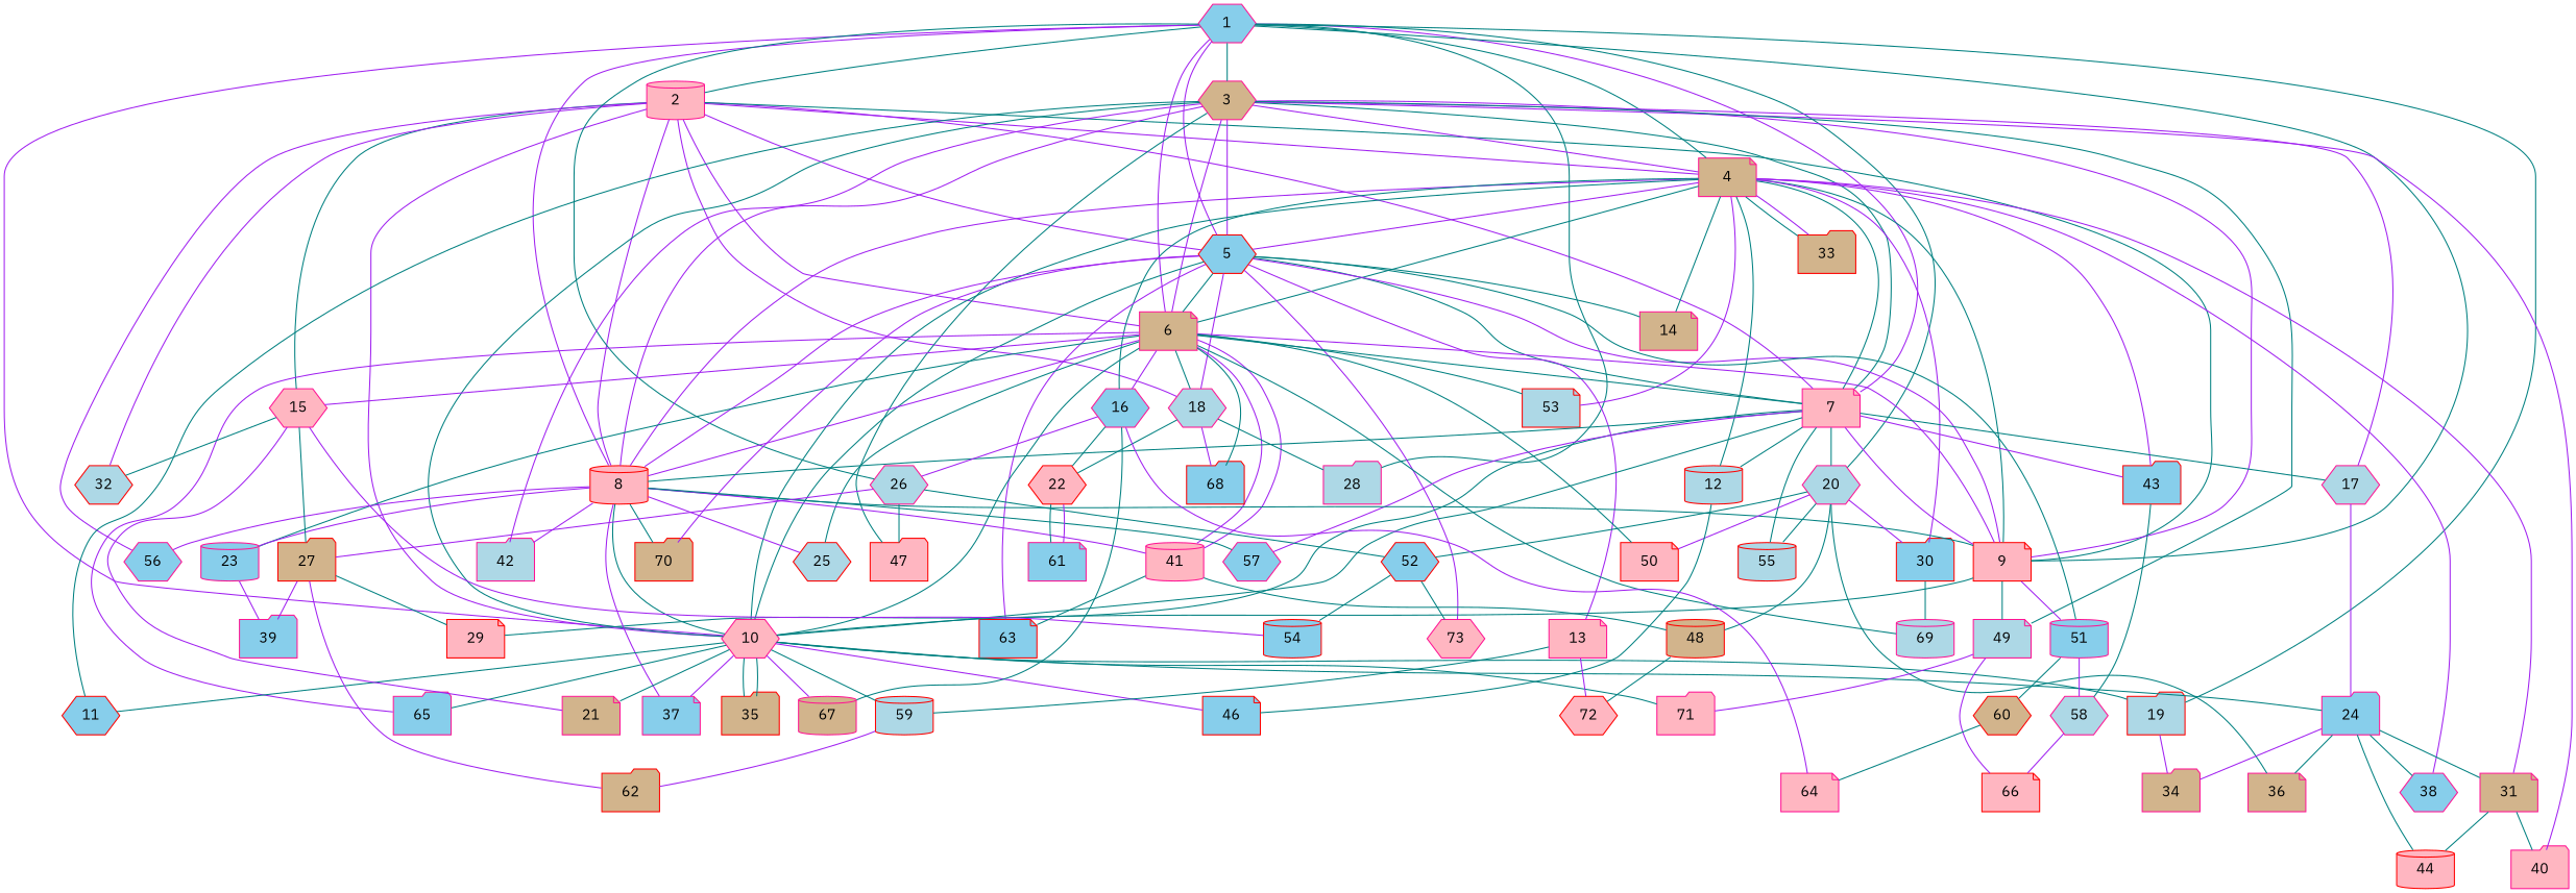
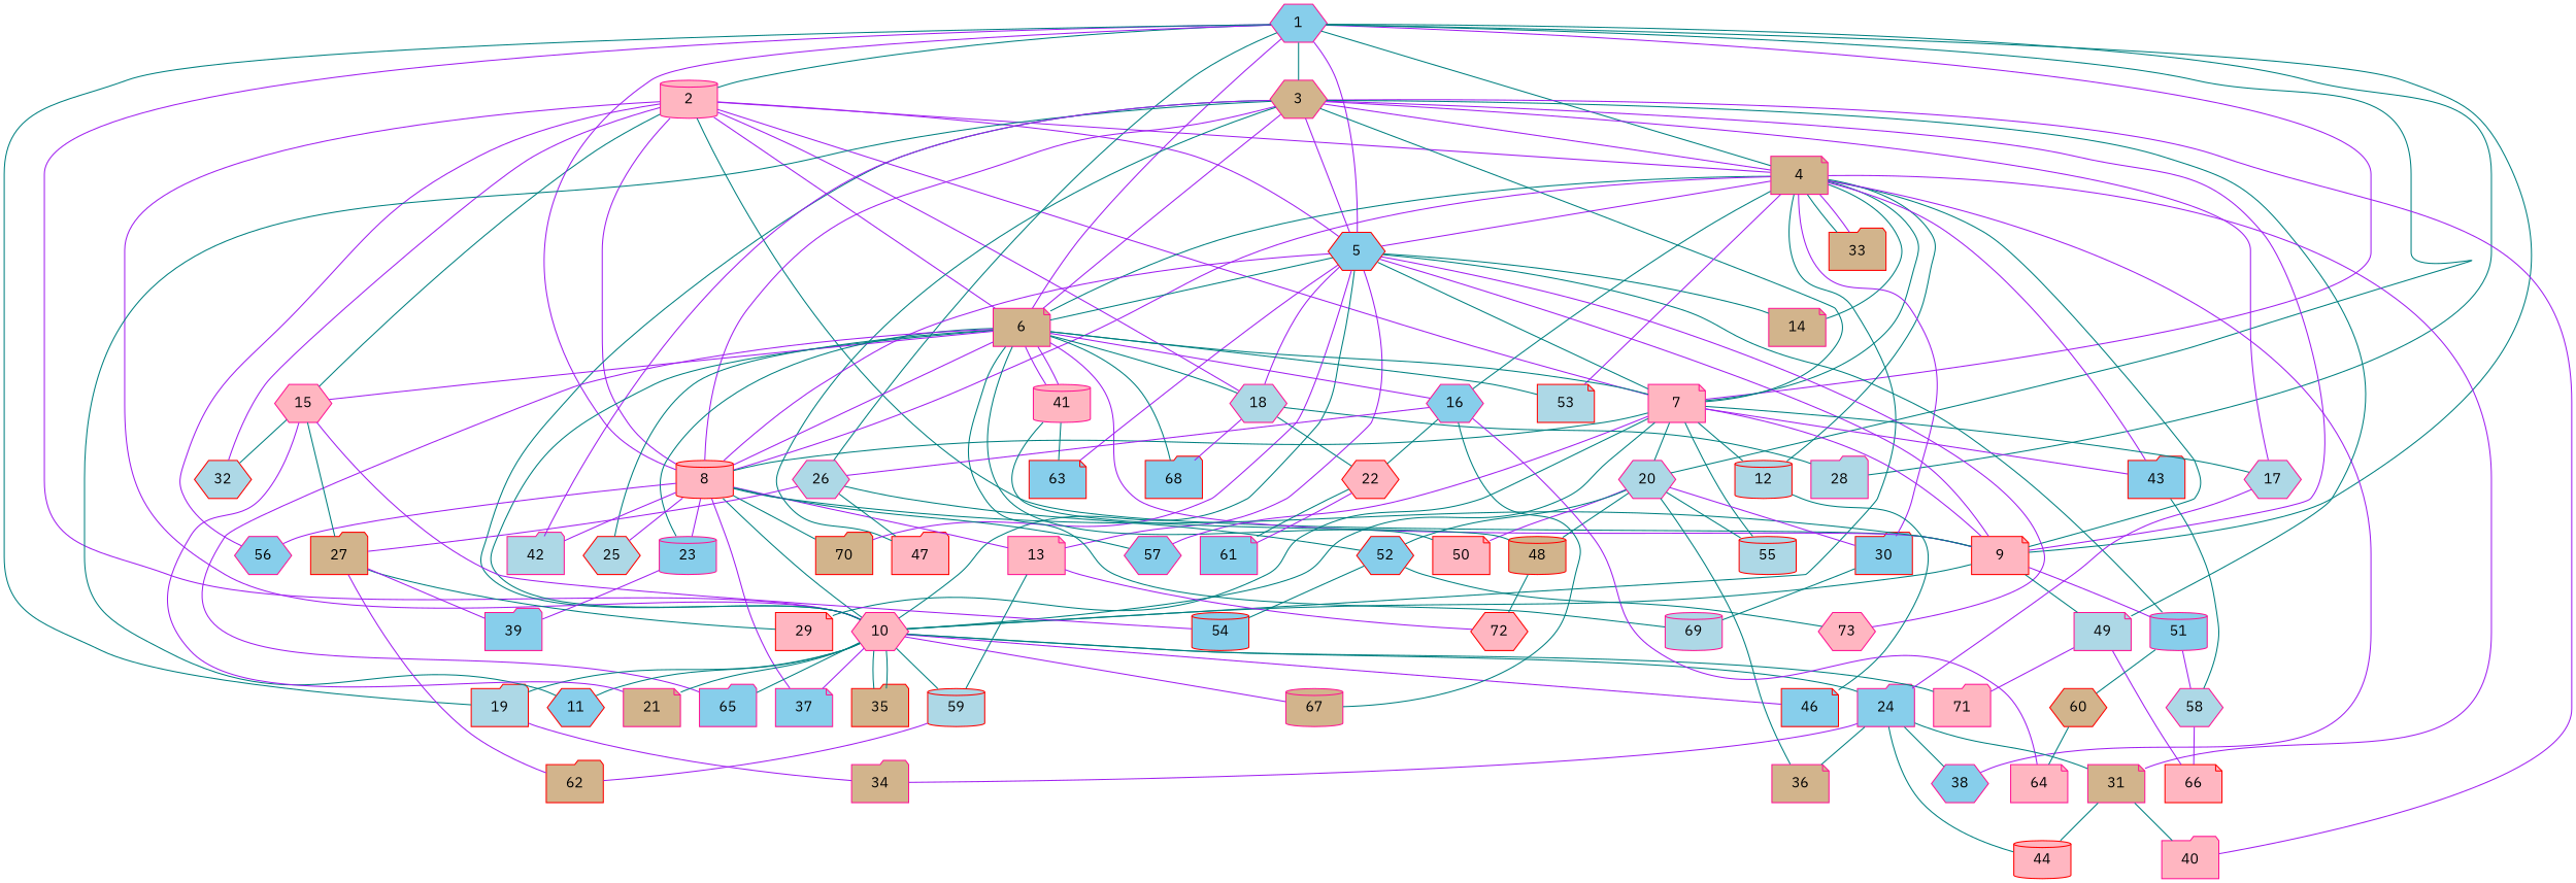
  graph {
    fontname="IBM Plex Sans"
    node [color=deeppink fillcolor=skyblue fontname="IBM Plex Sans" shape=hexagon style=filled]
    edge [color=teal fontname="IBM Plex Sans"]
    2 [fillcolor=lightpink shape=cylinder]
    1
    3 [fillcolor=tan]
    4 [fillcolor=tan shape=note]
    5 [color=red]
    6 [fillcolor=tan shape=note]
    7 [fillcolor=lightpink shape=note]
    8 [color=red fillcolor=lightpink shape=cylinder]
    9 [color=red fillcolor=lightpink shape=note]
    10 [fillcolor=lightpink]
    19 [color=red fillcolor=lightblue shape=folder]
    20 [fillcolor=lightblue]
    26 [fillcolor=lightblue]
    28 [fillcolor=lightblue shape=folder]
    15 [fillcolor=lightpink]
    32 [color=red fillcolor=lightblue]
    56
    18 [fillcolor=lightblue]
    11 [color=red]
    17 [fillcolor=lightblue]
    40 [fillcolor=lightpink shape=folder]
    42 [fillcolor=lightblue shape=folder]
    47 [color=red fillcolor=lightpink shape=folder]
    49 [fillcolor=lightblue shape=note]
    12 [color=red fillcolor=lightblue shape=cylinder]
    14 [fillcolor=tan shape=note]
    16
    30 [color=red shape=folder]
    31 [fillcolor=tan shape=note]
    33 [color=red fillcolor=tan shape=folder]
    38
    43 [color=red shape=folder]
    53 [color=red fillcolor=lightblue shape=note]
    13 [fillcolor=lightpink shape=note]
    51 [shape=cylinder]
    63 [color=red shape=note]
    70 [color=red fillcolor=tan shape=folder]
    73 [fillcolor=lightpink]
    23 [shape=cylinder]
    25 [color=red fillcolor=lightblue]
    41 [fillcolor=lightpink shape=cylinder]
    50 [color=red fillcolor=lightpink shape=note]
    65 [shape=folder]
    68 [color=red shape=folder]
    69 [fillcolor=lightblue shape=cylinder]
    29 [color=red fillcolor=lightpink shape=note]
    55 [color=red fillcolor=lightblue shape=cylinder]
    57
    37 [shape=note]
    21 [fillcolor=tan shape=note]
    24 [shape=folder]
    35 [color=red fillcolor=tan shape=folder]
    46 [color=red shape=note]
    59 [color=red fillcolor=lightblue shape=cylinder]
    67 [fillcolor=tan shape=cylinder]
    71 [fillcolor=lightpink shape=folder]
    34 [fillcolor=tan shape=folder]
    36 [fillcolor=tan shape=note]
    48 [color=red fillcolor=tan shape=cylinder]
    52 [color=red]
    27 [color=red fillcolor=tan shape=folder]
    54 [color=red shape=cylinder]
    66 [color=red fillcolor=lightpink shape=note]
    22 [color=red fillcolor=lightpink]
    64 [fillcolor=lightpink shape=note]
    44 [color=red fillcolor=lightpink shape=cylinder]
    58 [fillcolor=lightblue]
    72 [color=red fillcolor=lightpink]
    60 [color=red fillcolor=tan]
    39 [shape=folder]
    62 [color=red fillcolor=tan shape=folder]
    61 [shape=note]
    2 -- 4 [color=purple]
    2 -- 5 [color=purple]
    2 -- 6 [color=purple]
    2 -- 7 [color=purple]
    2 -- 8 [color=purple]
    2 -- 9
    2 -- 10 [color=purple]
    2 -- 15
    2 -- 32 [color=purple]
    2 -- 56 [color=purple]
    2 -- 18 [color=purple]
    1 -- 2
    1 -- 3
    1 -- 4
    1 -- 5 [color=purple]
    1 -- 6 [color=purple]
    1 -- 7 [color=purple]
    1 -- 8 [color=purple]
    1 -- 9
    1 -- 10 [color=purple]
    1 -- 19
    1 -- 20
    1 -- 26
    1 -- 28
    3 -- 4 [color=purple]
    3 -- 5 [color=purple]
    3 -- 6 [color=purple]
    3 -- 7
    3 -- 8 [color=purple]
    3 -- 9 [color=purple]
    3 -- 10
    3 -- 11
    3 -- 17 [color=purple]
    3 -- 40 [color=purple]
    3 -- 42 [color=purple]
    3 -- 47
    3 -- 49
    4 -- 5 [color=purple]
    4 -- 6
    4 -- 7
    4 -- 8 [color=purple]
    4 -- 9
    4 -- 10
    4 -- 12
    4 -- 14
    4 -- 16
    4 -- 30 [color=purple]
    4 -- 31 [color=purple]
    4 -- 33
    4 -- 33 [color=purple]
    4 -- 38 [color=purple]
    4 -- 43 [color=purple]
    4 -- 53 [color=purple]
    5 -- 6
    5 -- 7
    5 -- 8 [color=purple]
    5 -- 9 [color=purple]
    5 -- 10
    5 -- 18 [color=purple]
    5 -- 14
    5 -- 13 [color=purple]
    5 -- 51
    5 -- 63 [color=purple]
    5 -- 70 [color=purple]
    5 -- 73 [color=purple]
    6 -- 7
    6 -- 8 [color=purple]
    6 -- 9 [color=purple]
    6 -- 10
    6 -- 15 [color=purple]
    6 -- 18
    6 -- 16 [color=purple]
    6 -- 53
    6 -- 23
    6 -- 25
    6 -- 41 [color=purple]
    6 -- 41 [color=purple]
    6 -- 50
    6 -- 65 [color=purple]
    6 -- 68
    6 -- 69
    7 -- 8
    7 -- 9 [color=purple]
    7 -- 10
    7 -- 20
    7 -- 17
    7 -- 12
    7 -- 43 [color=purple]
    7 -- 29
    7 -- 55
    7 -- 57 [color=purple]
    8 -- 9
    8 -- 10
    8 -- 56 [color=purple]
    8 -- 42 [color=purple]
-   8 -- 41 [color=purple]
+   8 -- 13 [color=purple]
    8 -- 70
    8 -- 23 [color=purple]
    8 -- 25 [color=purple]
    8 -- 57
    8 -- 37 [color=purple]
    9 -- 10
    9 -- 49
    9 -- 51 [color=purple]
    10 -- 19
    10 -- 11
    10 -- 65
    10 -- 37 [color=purple]
    10 -- 21
    10 -- 24
    10 -- 35
    10 -- 35
    10 -- 46 [color=purple]
    10 -- 59
    10 -- 67 [color=purple]
    10 -- 71
    19 -- 34 [color=purple]
    20 -- 30 [color=purple]
    20 -- 50 [color=purple]
    20 -- 55
    20 -- 36
    20 -- 48
    20 -- 52
    26 -- 47
    26 -- 52
    26 -- 27 [color=purple]
    15 -- 32
    15 -- 21 [color=purple]
    15 -- 27
    15 -- 54 [color=purple]
    18 -- 28
    18 -- 68 [color=purple]
    18 -- 22
    17 -- 24 [color=purple]
    49 -- 71 [color=purple]
    49 -- 66 [color=purple]
    12 -- 46
    16 -- 26 [color=purple]
    16 -- 67
    16 -- 22
    16 -- 64 [color=purple]
    30 -- 69
    31 -- 40
    31 -- 44
    43 -- 58
    13 -- 59
    13 -- 72 [color=purple]
    51 -- 58 [color=purple]
    51 -- 60
    23 -- 39 [color=purple]
    41 -- 63
    41 -- 48
    24 -- 31
    24 -- 38
    24 -- 34 [color=purple]
    24 -- 36
    24 -- 44
    59 -- 62 [color=purple]
    48 -- 72
    52 -- 73
    52 -- 54
    27 -- 29
    27 -- 39 [color=purple]
    27 -- 62 [color=purple]
    22 -- 61
    22 -- 61 [color=purple]
    58 -- 66 [color=purple]
    60 -- 64
  }
